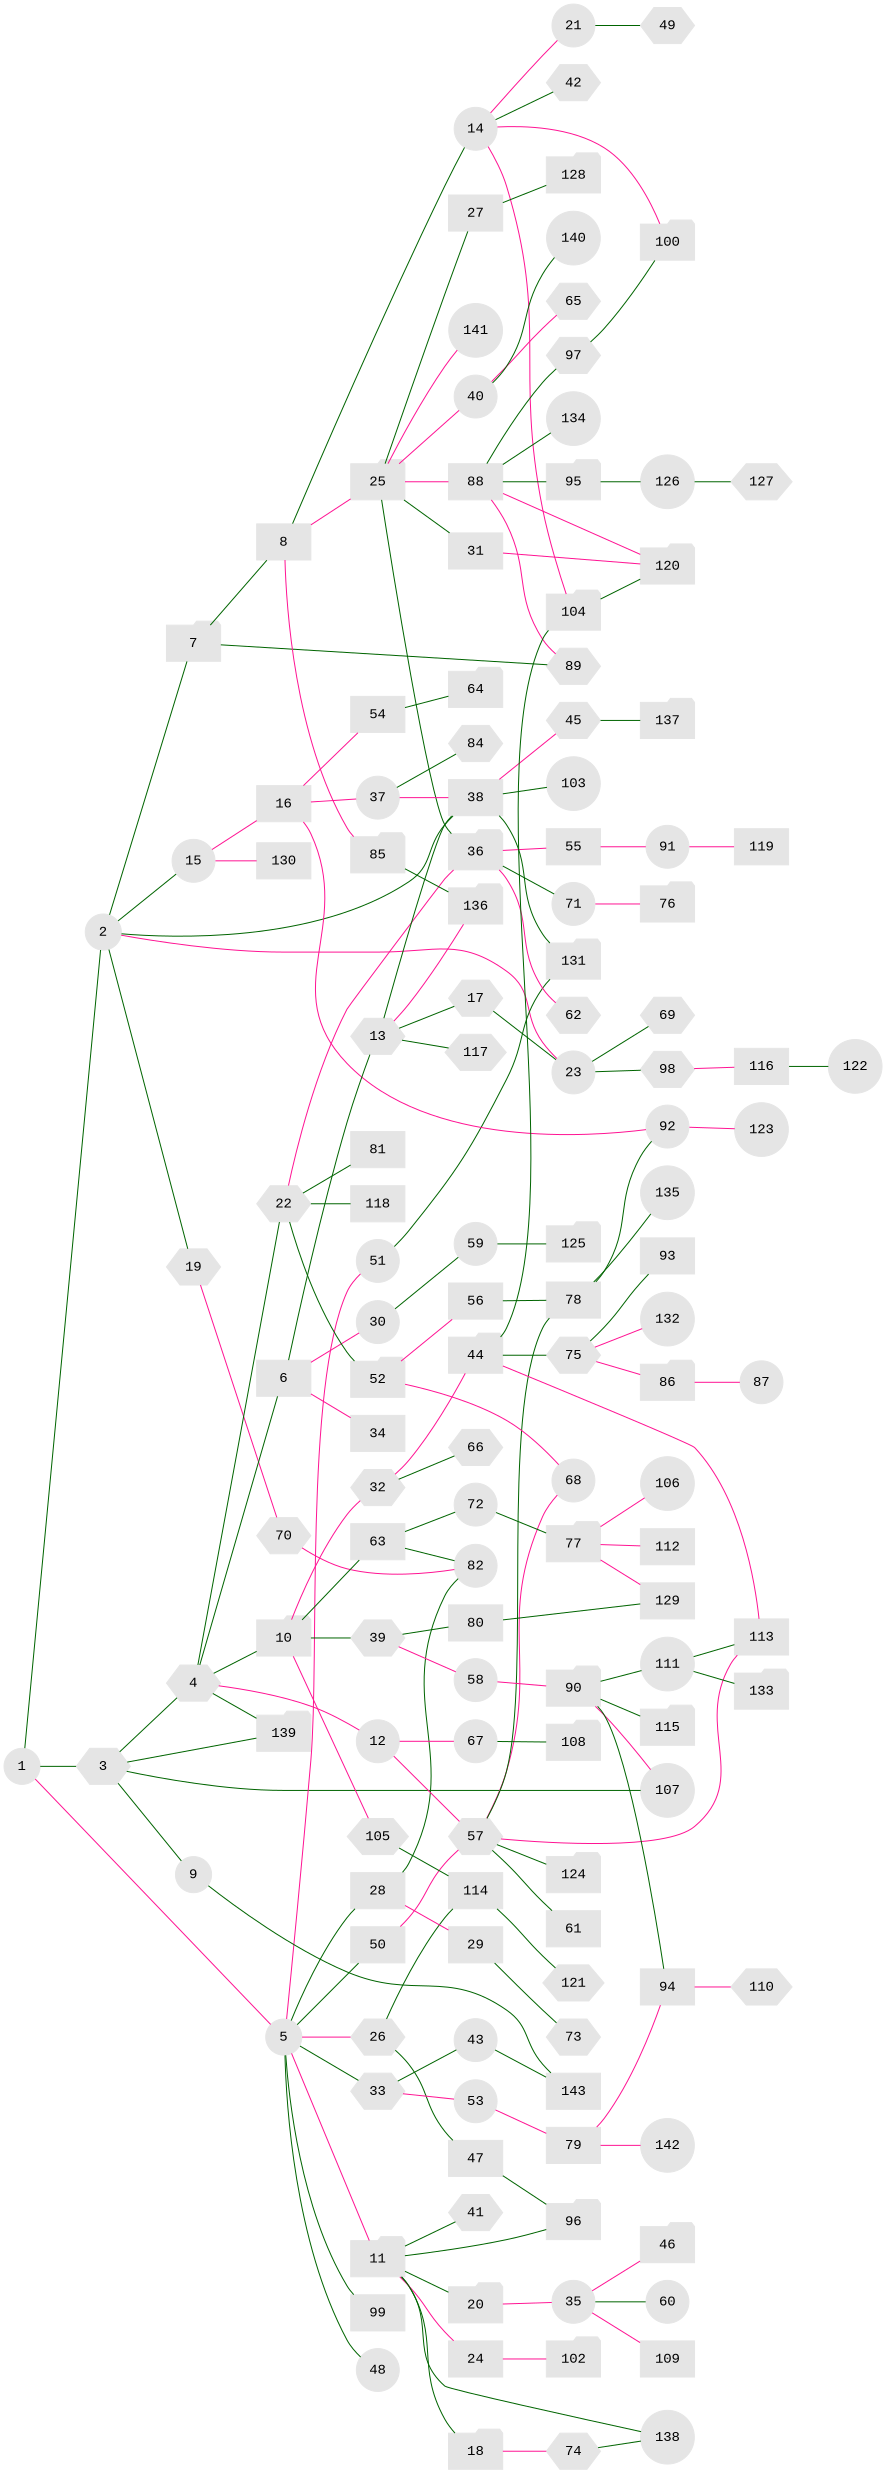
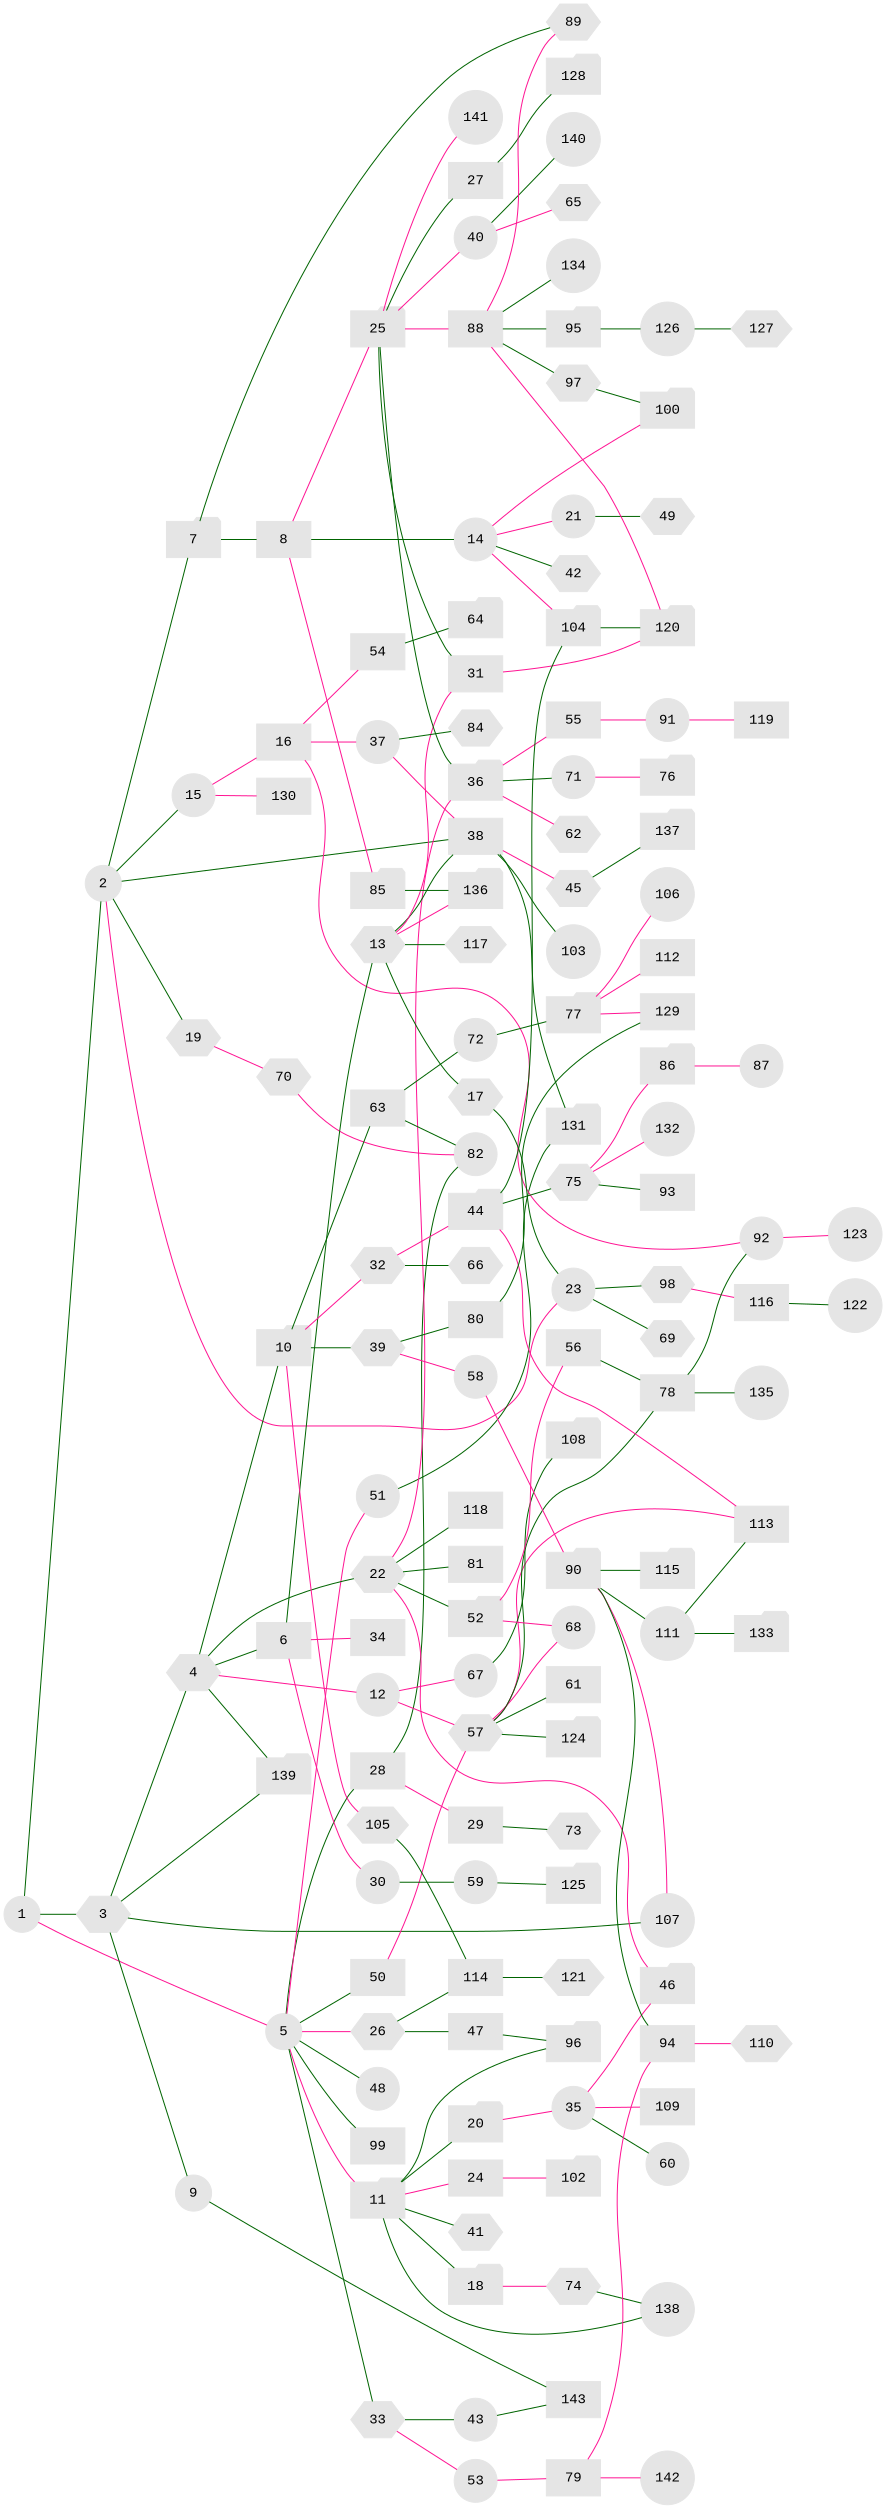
  graph {
    fontname="Liberation Mono"
    rankdir=LR
    node [color=gray90 fontname="Liberation Mono" shape=circle style=filled]
    edge [color=darkgreen fontname="Liberation Mono"]
    1
    2
    3 [shape=hexagon]
    5
    7 [shape=folder]
    15
    19 [shape=hexagon]
    23
    38 [shape=box]
    4 [shape=hexagon]
    9
    107
    139 [shape=folder]
    11 [shape=folder]
    26 [shape=hexagon]
    28 [shape=box]
    33 [shape=hexagon]
    48
    50 [shape=box]
    51
    99 [shape=box]
    8 [shape=box]
    89 [shape=hexagon]
    16 [shape=box]
    130 [shape=box]
    70 [shape=hexagon]
    69 [shape=hexagon]
    98 [shape=hexagon]
    45 [shape=hexagon]
    103
    131 [shape=folder]
    6 [shape=box]
    10 [shape=folder]
    12
    22 [shape=hexagon]
    143 [shape=box]
    13 [shape=hexagon]
    30
    34 [shape=box]
    32 [shape=hexagon]
    39 [shape=hexagon]
    63 [shape=box]
    105 [shape=hexagon]
    57 [shape=hexagon]
    67
    36 [shape=folder]
    46 [shape=folder]
    52 [shape=folder]
    81 [shape=box]
    118 [shape=box]
    18 [shape=folder]
    20 [shape=folder]
    24 [shape=box]
    41 [shape=hexagon]
    96 [shape=folder]
    138
    47 [shape=box]
    114 [shape=box]
    29 [shape=box]
    82
    43
    53
    17 [shape=hexagon]
    31 [shape=box]
    117 [shape=hexagon]
    136 [shape=folder]
    59
    14
    25 [shape=folder]
    85 [shape=folder]
    21
    42 [shape=hexagon]
    100 [shape=folder]
    104 [shape=folder]
    27 [shape=box]
    40
    88 [shape=box]
    141
    44 [shape=folder]
    66 [shape=hexagon]
    58
    80 [shape=box]
    72
    74 [shape=hexagon]
    35
    102 [shape=folder]
    113 [shape=box]
    68
    78 [shape=box]
    61 [shape=box]
    124 [shape=folder]
    108 [shape=folder]
    120 [shape=folder]
    49 [shape=hexagon]
    37
    54 [shape=box]
    92
    84 [shape=hexagon]
    64 [shape=folder]
    123
    60
    109 [shape=box]
    55 [shape=box]
    62 [shape=hexagon]
    71
    56 [shape=box]
    116 [shape=box]
    128 [shape=folder]
    65 [shape=hexagon]
    140
    95 [shape=folder]
    97 [shape=hexagon]
    134
    121 [shape=hexagon]
    73 [shape=hexagon]
    125 [shape=folder]
    75 [shape=hexagon]
    79 [shape=box]
    91
    76 [shape=folder]
    137 [shape=folder]
    90 [shape=folder]
    129 [shape=box]
    86 [shape=folder]
    93 [shape=box]
    132
    94 [shape=box]
    142
    119 [shape=box]
    135
    111
    115 [shape=folder]
    77 [shape=folder]
    106
    112 [shape=box]
    87
    110 [shape=hexagon]
    126
    133 [shape=folder]
    127 [shape=hexagon]
    122
    1 -- 2
    1 -- 3
    1 -- 5 [color=deeppink]
    2 -- 7
    2 -- 15
    2 -- 19
    2 -- 23 [color=deeppink]
    2 -- 38
    3 -- 4
    3 -- 9
    3 -- 107
    3 -- 139
    5 -- 11 [color=deeppink]
    5 -- 26 [color=deeppink]
    5 -- 28
    5 -- 33
    5 -- 48
    5 -- 50
    5 -- 51 [color=deeppink]
    5 -- 99
    7 -- 8
    7 -- 89
    15 -- 16 [color=deeppink]
    15 -- 130 [color=deeppink]
    19 -- 70 [color=deeppink]
    23 -- 69
    23 -- 98
    38 -- 45 [color=deeppink]
    38 -- 103
    38 -- 131
    4 -- 139
    4 -- 6
    4 -- 10
    4 -- 12 [color=deeppink]
    4 -- 22
    9 -- 143
    11 -- 18
    11 -- 20
    11 -- 24 [color=deeppink]
    11 -- 41
    11 -- 96
    11 -- 138
    26 -- 47
    26 -- 114
    28 -- 29 [color=deeppink]
    28 -- 82
    33 -- 43
    33 -- 53 [color=deeppink]
    50 -- 57 [color=deeppink]
    51 -- 131
    8 -- 14
    8 -- 25 [color=deeppink]
    8 -- 85 [color=deeppink]
    16 -- 37 [color=deeppink]
    16 -- 54 [color=deeppink]
    16 -- 92 [color=deeppink]
    70 -- 82 [color=deeppink]
    98 -- 116 [color=deeppink]
    45 -- 137
    6 -- 13
    6 -- 30 [color=deeppink]
    6 -- 34 [color=deeppink]
    10 -- 32 [color=deeppink]
    10 -- 39
    10 -- 63
    10 -- 105 [color=deeppink]
    12 -- 57 [color=deeppink]
    12 -- 67 [color=deeppink]
    22 -- 36 [color=deeppink]
+   22 -- 46 [color=deeppink]
    22 -- 52
    22 -- 81
    22 -- 118
    13 -- 38
    13 -- 17
+   13 -- 31 [color=deeppink]
    13 -- 117
    13 -- 136 [color=deeppink]
    30 -- 59
    32 -- 44 [color=deeppink]
    32 -- 66
    39 -- 58 [color=deeppink]
    39 -- 80
    63 -- 82
    63 -- 72
    105 -- 114
    57 -- 113 [color=deeppink]
    57 -- 68 [color=deeppink]
    57 -- 78
    57 -- 61
    57 -- 124
    67 -- 108
    36 -- 55 [color=deeppink]
    36 -- 62 [color=deeppink]
    36 -- 71
    52 -- 68 [color=deeppink]
    52 -- 56 [color=deeppink]
    18 -- 74 [color=deeppink]
    20 -- 35 [color=deeppink]
    24 -- 102 [color=deeppink]
    47 -- 96
    114 -- 121
    29 -- 73
    43 -- 143
    53 -- 79 [color=deeppink]
    17 -- 23
    31 -- 120 [color=deeppink]
    59 -- 125
    14 -- 21 [color=deeppink]
    14 -- 42
    14 -- 100 [color=deeppink]
    14 -- 104 [color=deeppink]
    25 -- 36
    25 -- 31
    25 -- 27
    25 -- 40 [color=deeppink]
    25 -- 88 [color=deeppink]
    25 -- 141 [color=deeppink]
    85 -- 136
    21 -- 49
    104 -- 120
    27 -- 128
    40 -- 65 [color=deeppink]
    40 -- 140
    88 -- 89 [color=deeppink]
    88 -- 120 [color=deeppink]
    88 -- 95
    88 -- 97
    88 -- 134
    44 -- 104
    44 -- 113 [color=deeppink]
    44 -- 75
    58 -- 90 [color=deeppink]
    80 -- 129
    72 -- 77
    74 -- 138
    35 -- 46 [color=deeppink]
    35 -- 60
    35 -- 109 [color=deeppink]
    78 -- 92
    78 -- 135
    37 -- 38 [color=deeppink]
    37 -- 84
    54 -- 64
    92 -- 123 [color=deeppink]
    55 -- 91 [color=deeppink]
    71 -- 76 [color=deeppink]
    56 -- 78
    116 -- 122
    95 -- 126
    97 -- 100
    75 -- 86 [color=deeppink]
    75 -- 93
    75 -- 132 [color=deeppink]
    79 -- 94 [color=deeppink]
    79 -- 142 [color=deeppink]
    91 -- 119 [color=deeppink]
    90 -- 107 [color=deeppink]
    90 -- 94
    90 -- 111
    90 -- 115
    86 -- 87 [color=deeppink]
    94 -- 110 [color=deeppink]
    111 -- 113
    111 -- 133
    77 -- 129 [color=deeppink]
    77 -- 106 [color=deeppink]
    77 -- 112 [color=deeppink]
    126 -- 127
  }
